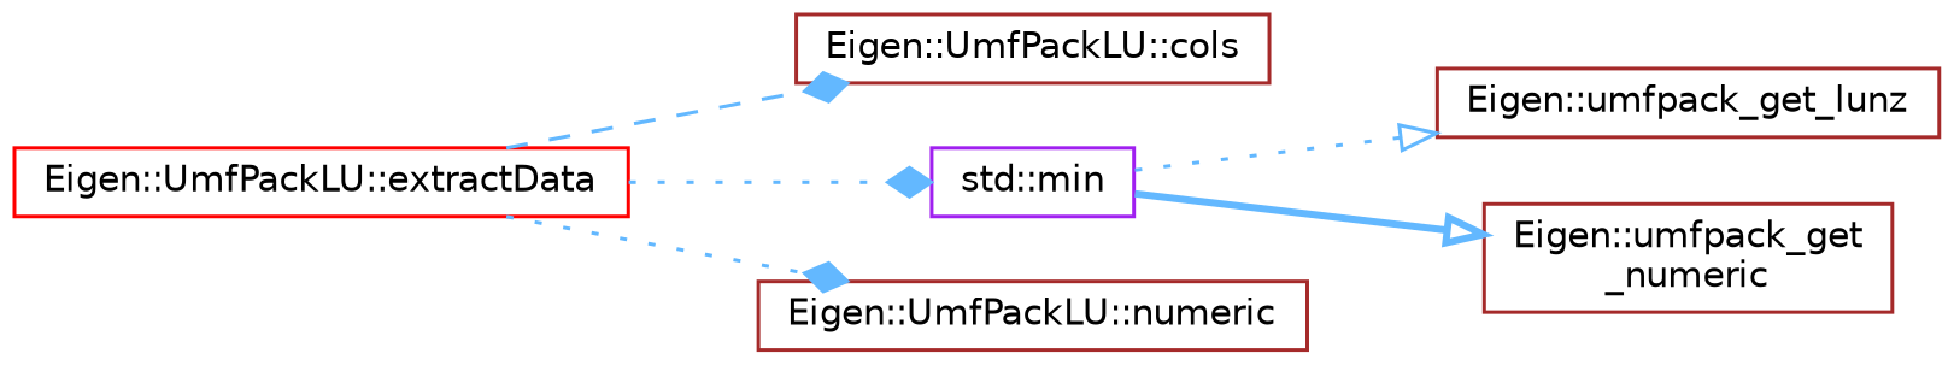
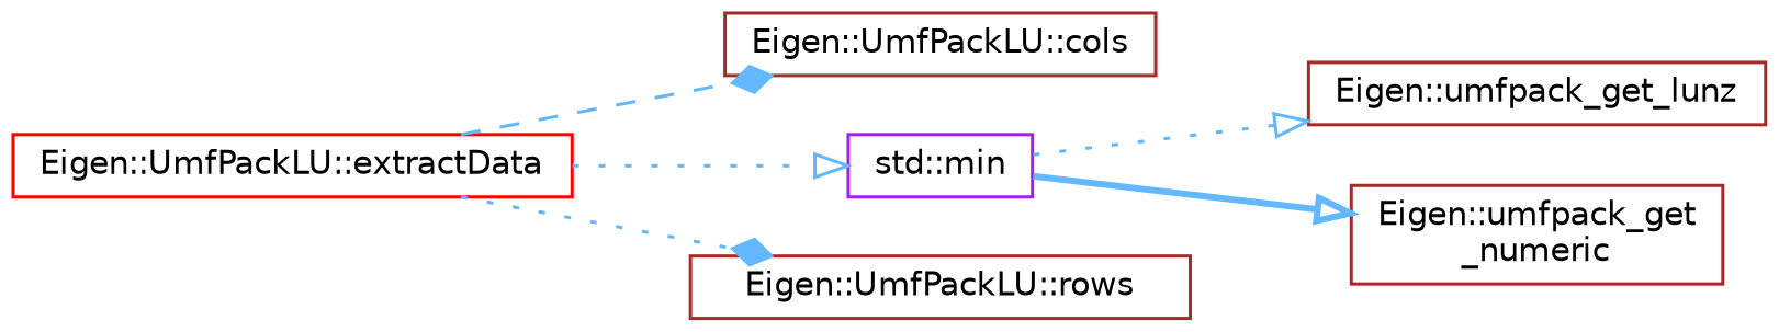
  digraph {
    rankdir=LR
    node [color=brown fillcolor=white fontname=Helvetica fontsize=10 shape=box style=filled]
    edge [arrowhead=diamond color=steelblue1 fontname=Helvetica fontsize=10 labelfontname=Helvetica labelfontsize=10 style=dotted]
    n1 [color=red height=0.2 label="Eigen::UmfPackLU::extractData" width=0.4]
    n2 [height=0.2 label="Eigen::UmfPackLU::cols" width=0.4]
    n3 [color=purple height=0.2 label="std::min" width=0.4]
-   n4 [height=0.2 label="Eigen::UmfPackLU::numeric" width=0.4]
+   n4 [height=0.2 label="Eigen::UmfPackLU::rows" width=0.4]
    n5 [height=0.2 label="Eigen::umfpack_get_lunz" width=0.4]
    n6 [height=0.2 label="Eigen::umfpack_get\l_numeric" width=0.4]
    n1 -> n2 [style=dashed]
-   n1 -> n3
+   n1 -> n3 [arrowhead=onormal]
    n1 -> n4
    n3 -> n5 [arrowhead=onormal]
    n3 -> n6 [arrowhead=onormal style=bold]
  }
